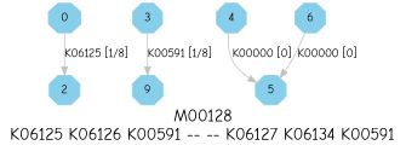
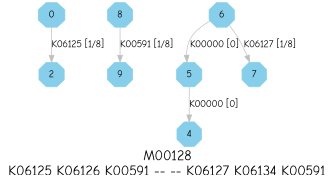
  digraph {
    fontname="Comic Neue"
    fontsize=20
    label="M00128\nK06125 K06126 K00591 -- -- K06127 K06134 K00591"
    node [color=skyblue fontname="Comic Neue" shape=octagon style=filled]
    edge [color=grey fontname="Comic Neue"]
    0 [height=.3 width=.3]
    n2 [height=.3 label=9 width=.3]
    2 [height=.3 width=.3]
    4 [height=.3 width=.3]
    5 [height=.3 width=.3]
    6 [height=.3 width=.3]
-   8 [height=.3 width=.3 label=3]
+   7 [height=.3 width=.3]
+   8 [height=.3 width=.3]
    subgraph sub_1 {
      0
      n2
      2
      4
      5
      6
+     7
      8
    }
    0 -> 2 [label="K06125 [1/8]"]
-   4 -> 5 [label="K00000 [0]"]
+   5 -> 4 [label="K00000 [0]"]
    6 -> 5 [label="K00000 [0]"]
+   6 -> 7 [label="K06127 [1/8]"]
    8 -> n2 [label="K00591 [1/8]"]
  }
